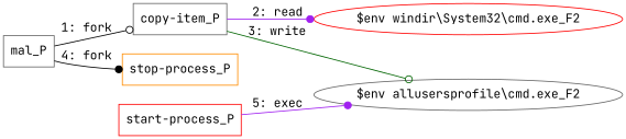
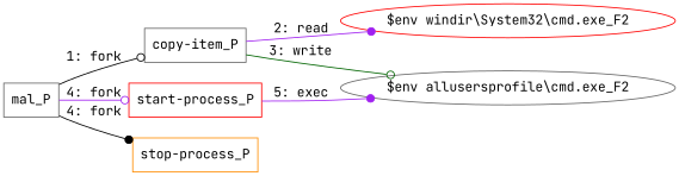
  digraph {
    engine=neato
    fixedsize=false
    fontname="JetBrains Mono"
    fontsize=10
    nodesep=0.3
    rankdir=LR
    ranksep=0
    splines=true
    node [color=gray40 fontname="JetBrains Mono" node_type=Process shape=box]
    edge [arrowhead=odot color=purple fontname="JetBrains Mono"]
    mal_P
    "copy-item_P"
    "start-process_P" [color=red]
    "stop-process_P" [color=darkorange]
    "$env windir\\System32\\cmd.exe_F2" [color=red node_type=File shape=ellipse]
    "$env allusersprofile\\cmd.exe_F2" [node_type=File shape=ellipse]
    mal_P -> "copy-item_P" [color=black label="1: fork"]
+   mal_P -> "start-process_P" [label="4: fork"]
    mal_P -> "stop-process_P" [arrowhead=dot color=black label="4: fork"]
    "copy-item_P" -> "$env windir\\System32\\cmd.exe_F2" [arrowhead=dot label="2: read"]
    "copy-item_P" -> "$env allusersprofile\\cmd.exe_F2" [color=darkgreen label="3: write"]
    "start-process_P" -> "$env allusersprofile\\cmd.exe_F2" [arrowhead=dot label="5: exec"]
  }
